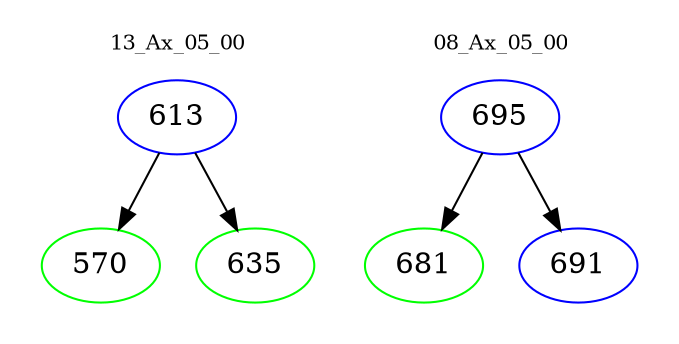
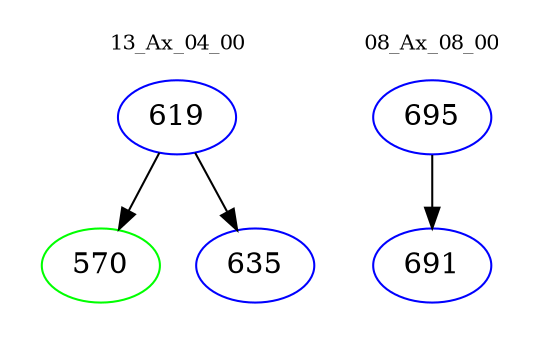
  digraph {
    node [color=blue]
    edge [color=black]
-   n1 [label=613]
+   n1 [label=619]
    n2 [color=green label=570]
-   n3 [color=green label=635]
+   n3 [label=635]
    n4 [label=695]
-   n5 [color=green label=681]
    n6 [label=691]
    subgraph cluster_1 {
      color=white
      fontsize=10
-     label="13_Ax_05_00"
+     label="13_Ax_04_00"
      n1
      n2
      n3
    }
    subgraph cluster_2 {
      color=white
      fontsize=10
-     label="08_Ax_05_00"
+     label="08_Ax_08_00"
      n4
-     n5
      n6
    }
    n1 -> n2
    n1 -> n3
-   n4 -> n5
    n4 -> n6
  }
